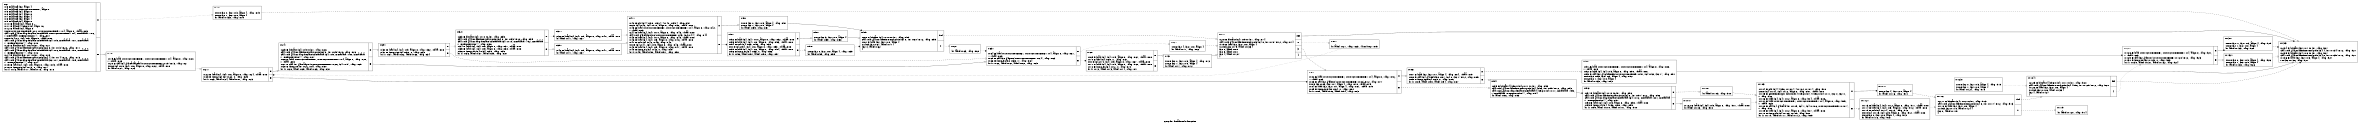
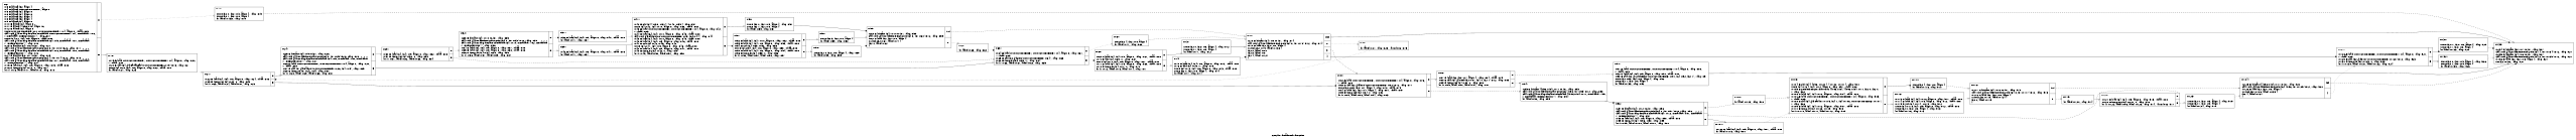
  digraph {
    label="CFG for 'freadseek' function"
    rankdir=LR
    node [shape=record]
    edge [arrowhead=onormal style=solid]
    n1 [label="{%2:\l  %3 = alloca i32, align 4\l  %4 = alloca %struct._IO_FILE*, align 8\l  %5 = alloca i64, align 8\l  %6 = alloca i64, align 8\l  %7 = alloca i32, align 4\l  %8 = alloca i32, align 4\l  %9 = alloca i64, align 8\l  %10 = alloca i64, align 8\l  %11 = alloca [4096 x i8], align 16\l  %12 = alloca i64, align 8\l  store %struct._IO_FILE* %0, %struct._IO_FILE** %4, align 8, !tbaa !803\l  call void @llvm.dbg.declare(metadata %struct._IO_FILE** %4, metadata !786,\l... metadata !DIExpression()), !dbg !807\l  store i64 %1, i64* %5, align 8, !tbaa !808\l  call void @llvm.dbg.declare(metadata i64* %5, metadata !787, metadata\l... !DIExpression()), !dbg !810\l  %13 = bitcast i64* %6 to i8*, !dbg !811\l  call void @llvm.lifetime.start.p0i8(i64 8, i8* %13) #12, !dbg !811\l  call void @llvm.dbg.declare(metadata i64* %6, metadata !788, metadata\l... !DIExpression()), !dbg !812\l  %14 = bitcast i32* %7 to i8*, !dbg !813\l  call void @llvm.lifetime.start.p0i8(i64 4, i8* %14) #12, !dbg !813\l  call void @llvm.dbg.declare(metadata i32* %7, metadata !789, metadata\l... !DIExpression()), !dbg !814\l  %15 = load i64, i64* %5, align 8, !dbg !815, !tbaa !808\l  %16 = icmp eq i64 %15, 0, !dbg !817\l  br i1 %16, label %17, label %18, !dbg !818\l|{<s0>T|<s1>F}}"]
    n2 [label="{%17:\l\l  store i32 0, i32* %3, align 4, !dbg !819\l  store i32 1, i32* %8, align 4\l  br label %133, !dbg !819\l}"]
    n3 [label="{%18:\l\l  %19 = load %struct._IO_FILE*, %struct._IO_FILE** %4, align 8, !dbg !820,\l... !tbaa !803\l  %20 = call i64 @freadahead(%struct._IO_FILE* %19) #13, !dbg !821\l  store i64 %20, i64* %6, align 8, !dbg !822, !tbaa !808\l  br label %21, !dbg !823\l}"]
    n4 [label="{%133:\l\l  %134 = bitcast i32* %7 to i8*, !dbg !927\l  call void @llvm.lifetime.end.p0i8(i64 4, i8* %134) #12, !dbg !927\l  %135 = bitcast i64* %6 to i8*, !dbg !927\l  call void @llvm.lifetime.end.p0i8(i64 8, i8* %135) #12, !dbg !927\l  %136 = load i32, i32* %3, align 4, !dbg !927\l  ret i32 %136, !dbg !927\l}"]
    n5 [label="{%21:\l\l  %22 = load i64, i64* %6, align 8, !dbg !824, !tbaa !808\l  %23 = icmp ugt i64 %22, 0, !dbg !825\l  br i1 %23, label %24, label %81, !dbg !823\l|{<s0>T|<s1>F}}"]
    n6 [label="{%24:\l\l  %25 = bitcast i64* %9 to i8*, !dbg !826\l  call void @llvm.lifetime.start.p0i8(i64 8, i8* %25) #12, !dbg !826\l  call void @llvm.dbg.declare(metadata i64* %9, metadata !790, metadata\l... !DIExpression()), !dbg !827\l  %26 = load %struct._IO_FILE*, %struct._IO_FILE** %4, align 8, !dbg !828,\l... !tbaa !803\l  %27 = call i8* @freadptr(%struct._IO_FILE* %26, i64* %9), !dbg !829\l  %28 = icmp ne i8* %27, null, !dbg !830\l  br i1 %28, label %29, label %63, !dbg !831\l|{<s0>T|<s1>F}}"]
    n7 [label="{%81:\l\l  %82 = load %struct._IO_FILE*, %struct._IO_FILE** %4, align 8, !dbg !876,\l... !tbaa !803\l  %83 = call i32 @fileno(%struct._IO_FILE* %82) #12, !dbg !877\l  store i32 %83, i32* %7, align 4, !dbg !878, !tbaa !879\l  %84 = load i32, i32* %7, align 4, !dbg !881, !tbaa !879\l  %85 = icmp sge i32 %84, 0, !dbg !882\l  br i1 %85, label %86, label %94, !dbg !883\l|{<s0>T|<s1>F}}"]
    n8 [label="{%29:\l\l  %30 = load i64, i64* %9, align 8, !dbg !832, !tbaa !808\l  %31 = icmp ugt i64 %30, 0, !dbg !833\l  br i1 %31, label %32, label %63, !dbg !834\l|{<s0>T|<s1>F}}"]
    n9 [label="{%63:\l\l  %64 = load %struct._IO_FILE*, %struct._IO_FILE** %4, align 8, !dbg !861,\l... !tbaa !803\l  %65 = call i32 @fgetc(%struct._IO_FILE* %64), !dbg !863\l  %66 = icmp eq i32 %65, -1, !dbg !864\l  br i1 %66, label %67, label %68, !dbg !865\l|{<s0>T|<s1>F}}"]
    n10 [label="{%86:\l\l  %87 = load i32, i32* %7, align 4, !dbg !884, !tbaa !879\l  %88 = call i64 @lseek(i32 %87, i64 0, i32 1) #12, !dbg !885\l  %89 = icmp sge i64 %88, 0, !dbg !886\l  br i1 %89, label %90, label %94, !dbg !887\l|{<s0>T|<s1>F}}"]
    n11 [label="{%94:\l\l  %95 = bitcast [4096 x i8]* %11 to i8*, !dbg !893\l  call void @llvm.lifetime.start.p0i8(i64 4096, i8* %95) #12, !dbg !893\l  call void @llvm.dbg.declare(metadata [4096 x i8]* %11, metadata !795,\l... metadata !DIExpression()), !dbg !894\l  br label %96, !dbg !895\l}"]
    n12 [label="{%32:\l\l  %33 = bitcast i64* %10 to i8*, !dbg !835\l  call void @llvm.lifetime.start.p0i8(i64 8, i8* %33) #12, !dbg !835\l  call void @llvm.dbg.declare(metadata i64* %10, metadata !792, metadata\l... !DIExpression()), !dbg !836\l  %34 = load i64, i64* %9, align 8, !dbg !837, !tbaa !808\l  %35 = load i64, i64* %5, align 8, !dbg !838, !tbaa !808\l  %36 = icmp ult i64 %34, %35, !dbg !839\l  br i1 %36, label %37, label %39, !dbg !837\l|{<s0>T|<s1>F}}"]
    n13 [label="{%67:\l\l  store i32 4, i32* %8, align 4\l  br label %77, !dbg !866\l}"]
    n14 [label="{%68:\l\l  %69 = load i64, i64* %5, align 8, !dbg !867, !tbaa !808\l  %70 = add i64 %69, -1, !dbg !867\l  store i64 %70, i64* %5, align 8, !dbg !867, !tbaa !808\l  %71 = load i64, i64* %5, align 8, !dbg !868, !tbaa !808\l  %72 = icmp eq i64 %71, 0, !dbg !870\l  br i1 %72, label %73, label %74, !dbg !871\l|{<s0>T|<s1>F}}"]
    n15 [label="{%90:\l\l  %91 = load %struct._IO_FILE*, %struct._IO_FILE** %4, align 8, !dbg !888,\l... !tbaa !803\l  %92 = load i64, i64* %5, align 8, !dbg !890, !tbaa !808\l  %93 = call i32 @rpl_fseeko(%struct._IO_FILE* %91, i64 %92, i32 1), !dbg !891\l  store i32 %93, i32* %3, align 4, !dbg !892\l  store i32 1, i32* %8, align 4\l  br label %133, !dbg !892\l}"]
    n16 [label="{%96:\l\l  %97 = bitcast i64* %12 to i8*, !dbg !896\l  call void @llvm.lifetime.start.p0i8(i64 8, i8* %97) #12, !dbg !896\l  call void @llvm.dbg.declare(metadata i64* %12, metadata !801, metadata\l... !DIExpression()), !dbg !897\l  %98 = load i64, i64* %5, align 8, !dbg !898, !tbaa !808\l  %99 = icmp ult i64 4096, %98, !dbg !899\l  br i1 %99, label %100, label %101, !dbg !900\l|{<s0>T|<s1>F}}"]
    n17 [label="{%37:\l\l  %38 = load i64, i64* %9, align 8, !dbg !840, !tbaa !808\l  br label %41, !dbg !837\l}"]
    n18 [label="{%39:\l\l  %40 = load i64, i64* %5, align 8, !dbg !841, !tbaa !808\l  br label %41, !dbg !837\l}"]
    n19 [label="{%77:\l\l  %78 = bitcast i64* %9 to i8*, !dbg !874\l  call void @llvm.lifetime.end.p0i8(i64 8, i8* %78) #12, !dbg !874\l  %79 = load i32, i32* %8, align 4\l  switch i32 %79, label %133 [\l    i32 0, label %80\l    i32 3, label %81\l    i32 4, label %127\l  ]\l|{<s0>def|<s1>0|<s2>3|<s3>4}}"]
    n20 [label="{%73:\l\l  store i32 0, i32* %3, align 4, !dbg !872\l  store i32 1, i32* %8, align 4\l  br label %77, !dbg !872\l}"]
+   n21 [label="{%74:\l\l  %75 = load i64, i64* %6, align 8, !dbg !873, !tbaa !808\l  %76 = add i64 %75, -1, !dbg !873\l  store i64 %76, i64* %6, align 8, !dbg !873, !tbaa !808\l  store i32 0, i32* %8, align 4, !dbg !874\l  br label %77, !dbg !874\l}"]
    n22 [label="{%41:\l\l  %42 = phi i64 [ %38, %37 ], [ %40, %39 ], !dbg !837\l  store i64 %42, i64* %10, align 8, !dbg !836, !tbaa !808\l  %43 = load %struct._IO_FILE*, %struct._IO_FILE** %4, align 8, !dbg !842,\l... !tbaa !803\l  %44 = load i64, i64* %10, align 8, !dbg !843, !tbaa !808\l  call void @freadptrinc(%struct._IO_FILE* %43, i64 %44), !dbg !844\l  %45 = load i64, i64* %10, align 8, !dbg !845, !tbaa !808\l  %46 = load i64, i64* %5, align 8, !dbg !846, !tbaa !808\l  %47 = sub i64 %46, %45, !dbg !846\l  store i64 %47, i64* %5, align 8, !dbg !846, !tbaa !808\l  %48 = load i64, i64* %5, align 8, !dbg !847, !tbaa !808\l  %49 = icmp eq i64 %48, 0, !dbg !849\l  br i1 %49, label %50, label %51, !dbg !850\l|{<s0>T|<s1>F}}"]
    n23 [label="{%50:\l\l  store i32 0, i32* %3, align 4, !dbg !851\l  store i32 1, i32* %8, align 4\l  br label %59, !dbg !851\l}"]
    n24 [label="{%51:\l\l  %52 = load i64, i64* %10, align 8, !dbg !852, !tbaa !808\l  %53 = load i64, i64* %6, align 8, !dbg !853, !tbaa !808\l  %54 = sub i64 %53, %52, !dbg !853\l  store i64 %54, i64* %6, align 8, !dbg !853, !tbaa !808\l  %55 = load i64, i64* %6, align 8, !dbg !854, !tbaa !808\l  %56 = icmp eq i64 %55, 0, !dbg !856\l  br i1 %56, label %57, label %58, !dbg !857\l|{<s0>T|<s1>F}}"]
    n25 [label="{%59:\l\l  %60 = bitcast i64* %10 to i8*, !dbg !859\l  call void @llvm.lifetime.end.p0i8(i64 8, i8* %60) #12, !dbg !859\l  %61 = load i32, i32* %8, align 4\l  switch i32 %61, label %77 [\l    i32 0, label %62\l  ]\l|{<s0>def|<s1>0}}"]
    n26 [label="{%57:\l\l  store i32 3, i32* %8, align 4\l  br label %59, !dbg !858\l}"]
    n27 [label="{%58:\l\l  store i32 0, i32* %8, align 4, !dbg !859\l  br label %59, !dbg !859\l}"]
    n28 [label="{%62:\l\l  br label %63, !dbg !860\l}"]
    n29 [label="{%80:\l\l  br label %21, !dbg !823, !llvm.loop !875\l}"]
    n30 [label="{%127:\l\l  %128 = load %struct._IO_FILE*, %struct._IO_FILE** %4, align 8, !dbg !921,\l... !tbaa !803\l  %129 = call i32 @ferror(%struct._IO_FILE* %128) #12, !dbg !923\l  %130 = icmp ne i32 %129, 0, !dbg !923\l  br i1 %130, label %131, label %132, !dbg !924\l|{<s0>T|<s1>F}}"]
    n31 [label="{%131:\l\l  store i32 -1, i32* %3, align 4, !dbg !925\l  store i32 1, i32* %8, align 4\l  br label %133, !dbg !925\l}"]
    n32 [label="{%132:\l\l  store i32 0, i32* %3, align 4, !dbg !926\l  store i32 1, i32* %8, align 4\l  br label %133, !dbg !926\l}"]
    n33 [label="{%100:\l\l  br label %103, !dbg !900\l}"]
    n34 [label="{%101:\l\l  %102 = load i64, i64* %5, align 8, !dbg !901, !tbaa !808\l  br label %103, !dbg !900\l}"]
    n35 [label="{%103:\l\l  %104 = phi i64 [ 4096, %100 ], [ %102, %101 ], !dbg !900\l  store i64 %104, i64* %12, align 8, !dbg !897, !tbaa !808\l  %105 = getelementptr inbounds [4096 x i8], [4096 x i8]* %11, i32 0, i32 0,\l... !dbg !902\l  %106 = load i64, i64* %12, align 8, !dbg !904, !tbaa !808\l  %107 = load %struct._IO_FILE*, %struct._IO_FILE** %4, align 8, !dbg !905,\l... !tbaa !803\l  %108 = call i64 @fread(i8* %105, i64 1, i64 %106, %struct._IO_FILE* %107),\l... !dbg !906\l  %109 = load i64, i64* %12, align 8, !dbg !907, !tbaa !808\l  %110 = icmp ult i64 %108, %109, !dbg !908\l  br i1 %110, label %111, label %112, !dbg !909\l|{<s0>T|<s1>F}}"]
    n36 [label="{%111:\l\l  store i32 4, i32* %8, align 4\l  br label %116, !dbg !910\l}"]
    n37 [label="{%112:\l\l  %113 = load i64, i64* %12, align 8, !dbg !911, !tbaa !808\l  %114 = load i64, i64* %5, align 8, !dbg !912, !tbaa !808\l  %115 = sub i64 %114, %113, !dbg !912\l  store i64 %115, i64* %5, align 8, !dbg !912, !tbaa !808\l  store i32 0, i32* %8, align 4, !dbg !913\l  br label %116, !dbg !913\l}"]
    n38 [label="{%116:\l\l  %117 = bitcast i64* %12 to i8*, !dbg !913\l  call void @llvm.lifetime.end.p0i8(i64 8, i8* %117) #12, !dbg !913\l  %118 = load i32, i32* %8, align 4\l  switch i32 %118, label %124 [\l    i32 0, label %119\l  ]\l|{<s0>def|<s1>0}}"]
    n39 [label="{%124:\l\l  %125 = bitcast [4096 x i8]* %11 to i8*, !dbg !920\l  call void @llvm.lifetime.end.p0i8(i64 4096, i8* %125) #12, !dbg !920\l  %126 = load i32, i32* %8, align 4\l  switch i32 %126, label %133 [\l    i32 4, label %127\l  ]\l|{<s0>def|<s1>4}}"]
    n40 [label="{%119:\l\l  br label %120, !dbg !914\l}"]
+   n41 [label="{%120:\l\l  %121 = load i64, i64* %5, align 8, !dbg !915, !tbaa !808\l  %122 = icmp ugt i64 %121, 0, !dbg !916\l  br i1 %122, label %96, label %123, !dbg !914, !llvm.loop !917\l|{<s0>T|<s1>F}}"]
    n42 [label="{%123:\l\l  store i32 0, i32* %3, align 4, !dbg !919\l  store i32 1, i32* %8, align 4\l  br label %124, !dbg !919\l}"]
    n1 -> n2 [arrowhead=odot style=dotted tailport=s0]
    n1 -> n3 [arrowhead=odot tailport=s1]
    n2 -> n4 [style=dashed]
    n3 -> n5 [style=dotted]
    n5 -> n6 [tailport=s0]
    n5 -> n7 [arrowhead=dot tailport=s1]
    n6 -> n8 [arrowhead=odot tailport=s0]
    n6 -> n9 [tailport=s1]
    n7 -> n10 [tailport=s0]
    n7 -> n11 [style=dashed tailport=s1]
    n8 -> n9 [arrowhead=odot style=dashed tailport=s1]
    n8 -> n12 [arrowhead=odot style=dotted tailport=s0]
    n9 -> n13 [arrowhead=odot style=dotted tailport=s0]
    n9 -> n14 [arrowhead=dot style=dotted tailport=s1]
    n10 -> n11 [style=dotted tailport=s1]
    n10 -> n15 [arrowhead=odot style=dashed tailport=s0]
    n11 -> n16 [arrowhead=dot]
    n12 -> n17 [arrowhead=dot style=dotted tailport=s0]
    n12 -> n18 [style=dashed tailport=s1]
    n13 -> n19 [arrowhead=odot style=dashed]
    n14 -> n20 [arrowhead=odot tailport=s0]
+   n14 -> n21 [style=dotted tailport=s1]
    n15 -> n4
    n16 -> n33 [style=dashed tailport=s0]
    n16 -> n34 [tailport=s1]
    n17 -> n22 [arrowhead=odot style=dotted]
    n18 -> n22 [arrowhead=odot]
    n19 -> n4 [arrowhead=dot tailport=s0]
    n19 -> n7 [arrowhead=odot style=dashed tailport=s2]
    n19 -> n29 [arrowhead=odot style=dotted tailport=s1]
    n19 -> n30 [arrowhead=dot tailport=s3]
    n20 -> n19
+   n21 -> n19 [arrowhead=dot style=dashed]
    n22 -> n23 [tailport=s0]
    n22 -> n24 [arrowhead=dot tailport=s1]
    n23 -> n25 [arrowhead=dot]
    n24 -> n26 [tailport=s0]
    n24 -> n27 [style=dashed tailport=s1]
    n25 -> n19 [style=dashed tailport=s0]
    n25 -> n28 [arrowhead=odot style=dotted tailport=s1]
    n26 -> n25 [arrowhead=odot]
    n27 -> n25 [arrowhead=dot style=dotted]
    n28 -> n9 [arrowhead=dot style=dotted]
    n29 -> n5 [arrowhead=dot style=dotted]
    n30 -> n31 [arrowhead=dot tailport=s0]
    n30 -> n32 [tailport=s1]
    n31 -> n4 [arrowhead=dot style=dashed]
    n32 -> n4 [arrowhead=odot style=dotted]
    n33 -> n35 [style=dashed]
    n34 -> n35 [arrowhead=odot style=dotted]
    n35 -> n36 [arrowhead=dot tailport=s0]
    n35 -> n37 [style=dashed tailport=s1]
    n36 -> n38 [style=dashed]
    n37 -> n38 [style=dotted]
    n38 -> n39 [style=dashed tailport=s0]
    n38 -> n40 [arrowhead=odot style=dashed tailport=s1]
    n39 -> n4 [arrowhead=dot style=dashed tailport=s0]
    n39 -> n30 [arrowhead=odot style=dotted tailport=s1]
+   n40 -> n41
+   n41 -> n16 [arrowhead=odot style=dashed tailport=s0]
+   n41 -> n42 [style=dashed tailport=s1]
    n42 -> n39 [arrowhead=odot style=dotted]
  }
